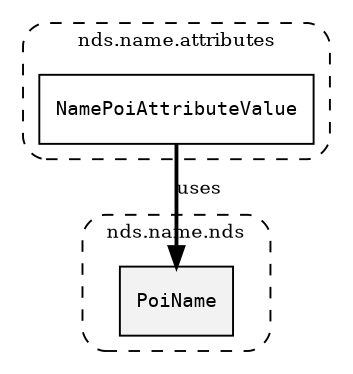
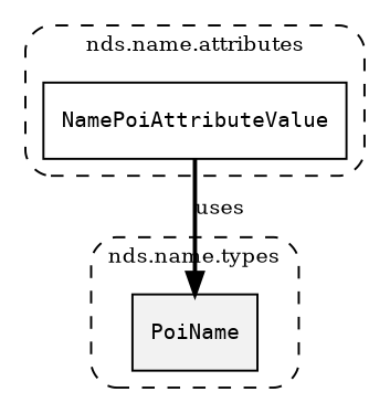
  digraph {
    fontsize=10
    rankdir=TB
    node [fontsize=10 shape=box]
    n1 [fillcolor="#0000000D" label=<<font face="monospace"><table align="center" border="0" cellspacing="0" cellpadding="0"><tr><td href="../../../content/packages/nds.name.types.html#Subtype-PoiName" title="Subtype defined in nds.name.types">PoiName</td></tr></table></font>> style=filled]
    n2 [label=<<font face="monospace"><table align="center" border="0" cellspacing="0" cellpadding="0"><tr><td href="../../../content/packages/nds.name.attributes.html#Choice-NamePoiAttributeValue" title="Choice defined in nds.name.attributes">NamePoiAttributeValue</td></tr></table></font>>]
    subgraph cluster_1 {
-     label="nds.name.nds"
+     label="nds.name.types"
      style="dashed, rounded"
      n1
    }
    subgraph cluster_2 {
      label="nds.name.attributes"
      style="dashed, rounded"
      n2
    }
    n2 -> n1 [fontsize=10 label=uses style=bold]
  }
